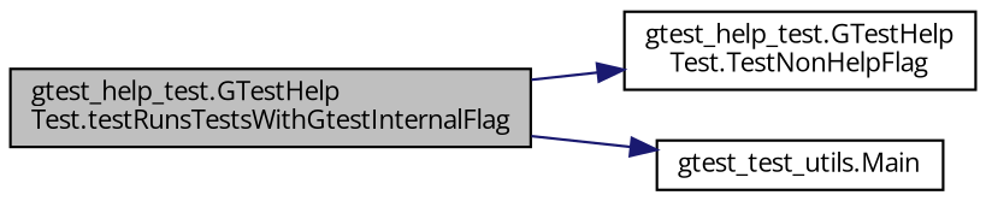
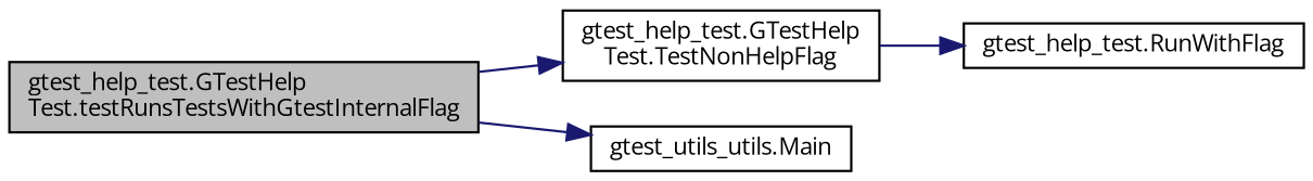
  digraph {
    fontname="Open Sans"
    rankdir=LR
    node [color=black fillcolor=white fontname="Open Sans" fontsize=10 shape=record style=filled]
    edge [color=midnightblue fontname="Open Sans" fontsize=10 labelfontname=Helvetica labelfontsize=10 style=solid]
    n1 [fillcolor=grey75 fontcolor=black height=0.2 label="gtest_help_test.GTestHelp\lTest.testRunsTestsWithGtestInternalFlag" width=0.4]
    n2 [height=0.2 label="gtest_help_test.GTestHelp\lTest.TestNonHelpFlag" width=0.4]
-   n3 [height=0.2 label="gtest_test_utils.Main" width=0.4]
+   n3 [height=0.2 label="gtest_utils_utils.Main" width=0.4]
+   n4 [height=0.2 label="gtest_help_test.RunWithFlag" width=0.4]
    n1 -> n2
    n1 -> n3
+   n2 -> n4
  }
